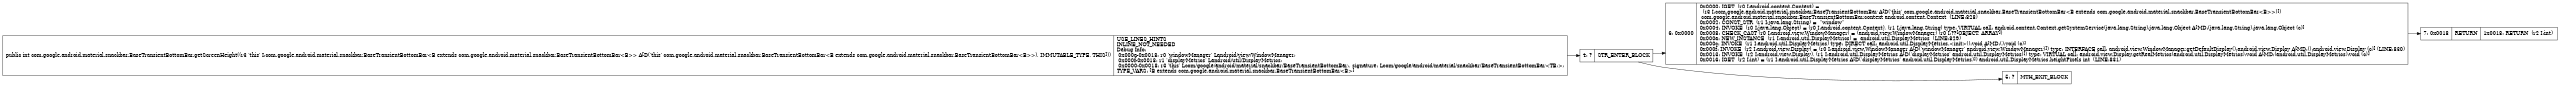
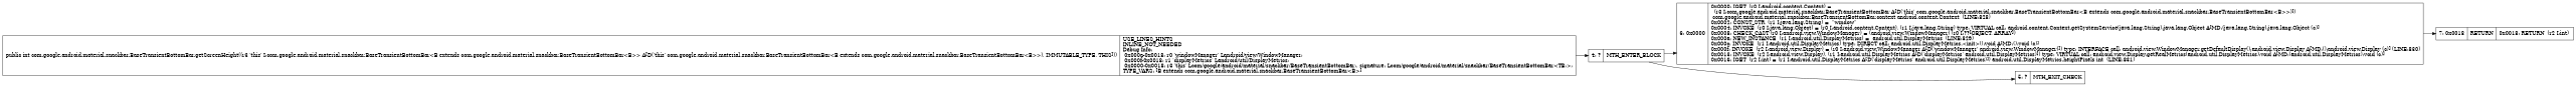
  digraph {
    rankdir=LR
    node [shape=record]
-   n1 [label="{4\:\ ?|STR_ENTER_BLOCK\l}"]
+   n1 [label="{4\:\ ?|MTH_ENTER_BLOCK\l}"]
    n2 [label="{6\:\ 0x0000|0x0000: IGET  (r0 I:android.content.Context) = \l  (r3 I:com.google.android.material.snackbar.BaseTransientBottomBar A[D('this' com.google.android.material.snackbar.BaseTransientBottomBar\<B extends com.google.android.material.snackbar.BaseTransientBottomBar\<B\>\>)])\l com.google.android.material.snackbar.BaseTransientBottomBar.context android.content.Context  (LINE:828)\l0x0002: CONST_STR  (r1 I:java.lang.String) =  \"window\" \l0x0004: INVOKE  (r0 I:java.lang.Object) = (r0 I:android.content.Context), (r1 I:java.lang.String) type: VIRTUAL call: android.content.Context.getSystemService(java.lang.String):java.lang.Object A[MD:(java.lang.String):java.lang.Object (c)]\l0x0008: CHECK_CAST (r0 I:android.view.WindowManager) = (android.view.WindowManager) (r0 I:??[OBJECT, ARRAY]) \l0x000a: NEW_INSTANCE  (r1 I:android.util.DisplayMetrics) =  android.util.DisplayMetrics  (LINE:829)\l0x000c: INVOKE  (r1 I:android.util.DisplayMetrics) type: DIRECT call: android.util.DisplayMetrics.\<init\>():void A[MD:():void (c)]\l0x000f: INVOKE  (r2 I:android.view.Display) = (r0 I:android.view.WindowManager A[D('windowManager' android.view.WindowManager)]) type: INTERFACE call: android.view.WindowManager.getDefaultDisplay():android.view.Display A[MD:():android.view.Display (c)] (LINE:830)\l0x0013: INVOKE  (r2 I:android.view.Display), (r1 I:android.util.DisplayMetrics A[D('displayMetrics' android.util.DisplayMetrics)]) type: VIRTUAL call: android.view.Display.getRealMetrics(android.util.DisplayMetrics):void A[MD:(android.util.DisplayMetrics):void (c)]\l0x0016: IGET  (r2 I:int) = (r1 I:android.util.DisplayMetrics A[D('displayMetrics' android.util.DisplayMetrics)]) android.util.DisplayMetrics.heightPixels int  (LINE:831)\l}"]
-   n3 [label="{5\:\ ?|MTH_EXIT_BLOCK\l}"]
-   n4 [label="{7\:\ 0x0018|RETURN\l|1x0018: RETURN  (r2 I:int) \l}"]
+   n3 [label="{5\:\ ?|MTH_EXIT_CHECK\l}"]
+   n4 [label="{7\:\ 0x0018|RETURN\l|0x0018: RETURN  (r2 I:int) \l}"]
    n5 [label="{public int com.google.android.material.snackbar.BaseTransientBottomBar.getScreenHeight((r3 'this' I:com.google.android.material.snackbar.BaseTransientBottomBar\<B extends com.google.android.material.snackbar.BaseTransientBottomBar\<B\>\> A[D('this' com.google.android.material.snackbar.BaseTransientBottomBar\<B extends com.google.android.material.snackbar.BaseTransientBottomBar\<B\>\>), IMMUTABLE_TYPE, THIS]))  | USE_LINES_HINTS\lINLINE_NOT_NEEDED\lDebug Info:\l  0x000a\-0x0018: r0 'windowManager' Landroid\/view\/WindowManager;\l  0x000f\-0x0018: r1 'displayMetrics' Landroid\/util\/DisplayMetrics;\l  0x0000\-0x0018: r3 'this' Lcom\/google\/android\/material\/snackbar\/BaseTransientBottomBar;, signature: Lcom\/google\/android\/material\/snackbar\/BaseTransientBottomBar\<TB;\>;\lTYPE_VARS: [B extends com.google.android.material.snackbar.BaseTransientBottomBar\<B\>]\l}"]
    n1 -> n2
    n1 -> n3
    n2 -> n4
    n5 -> n1
  }
